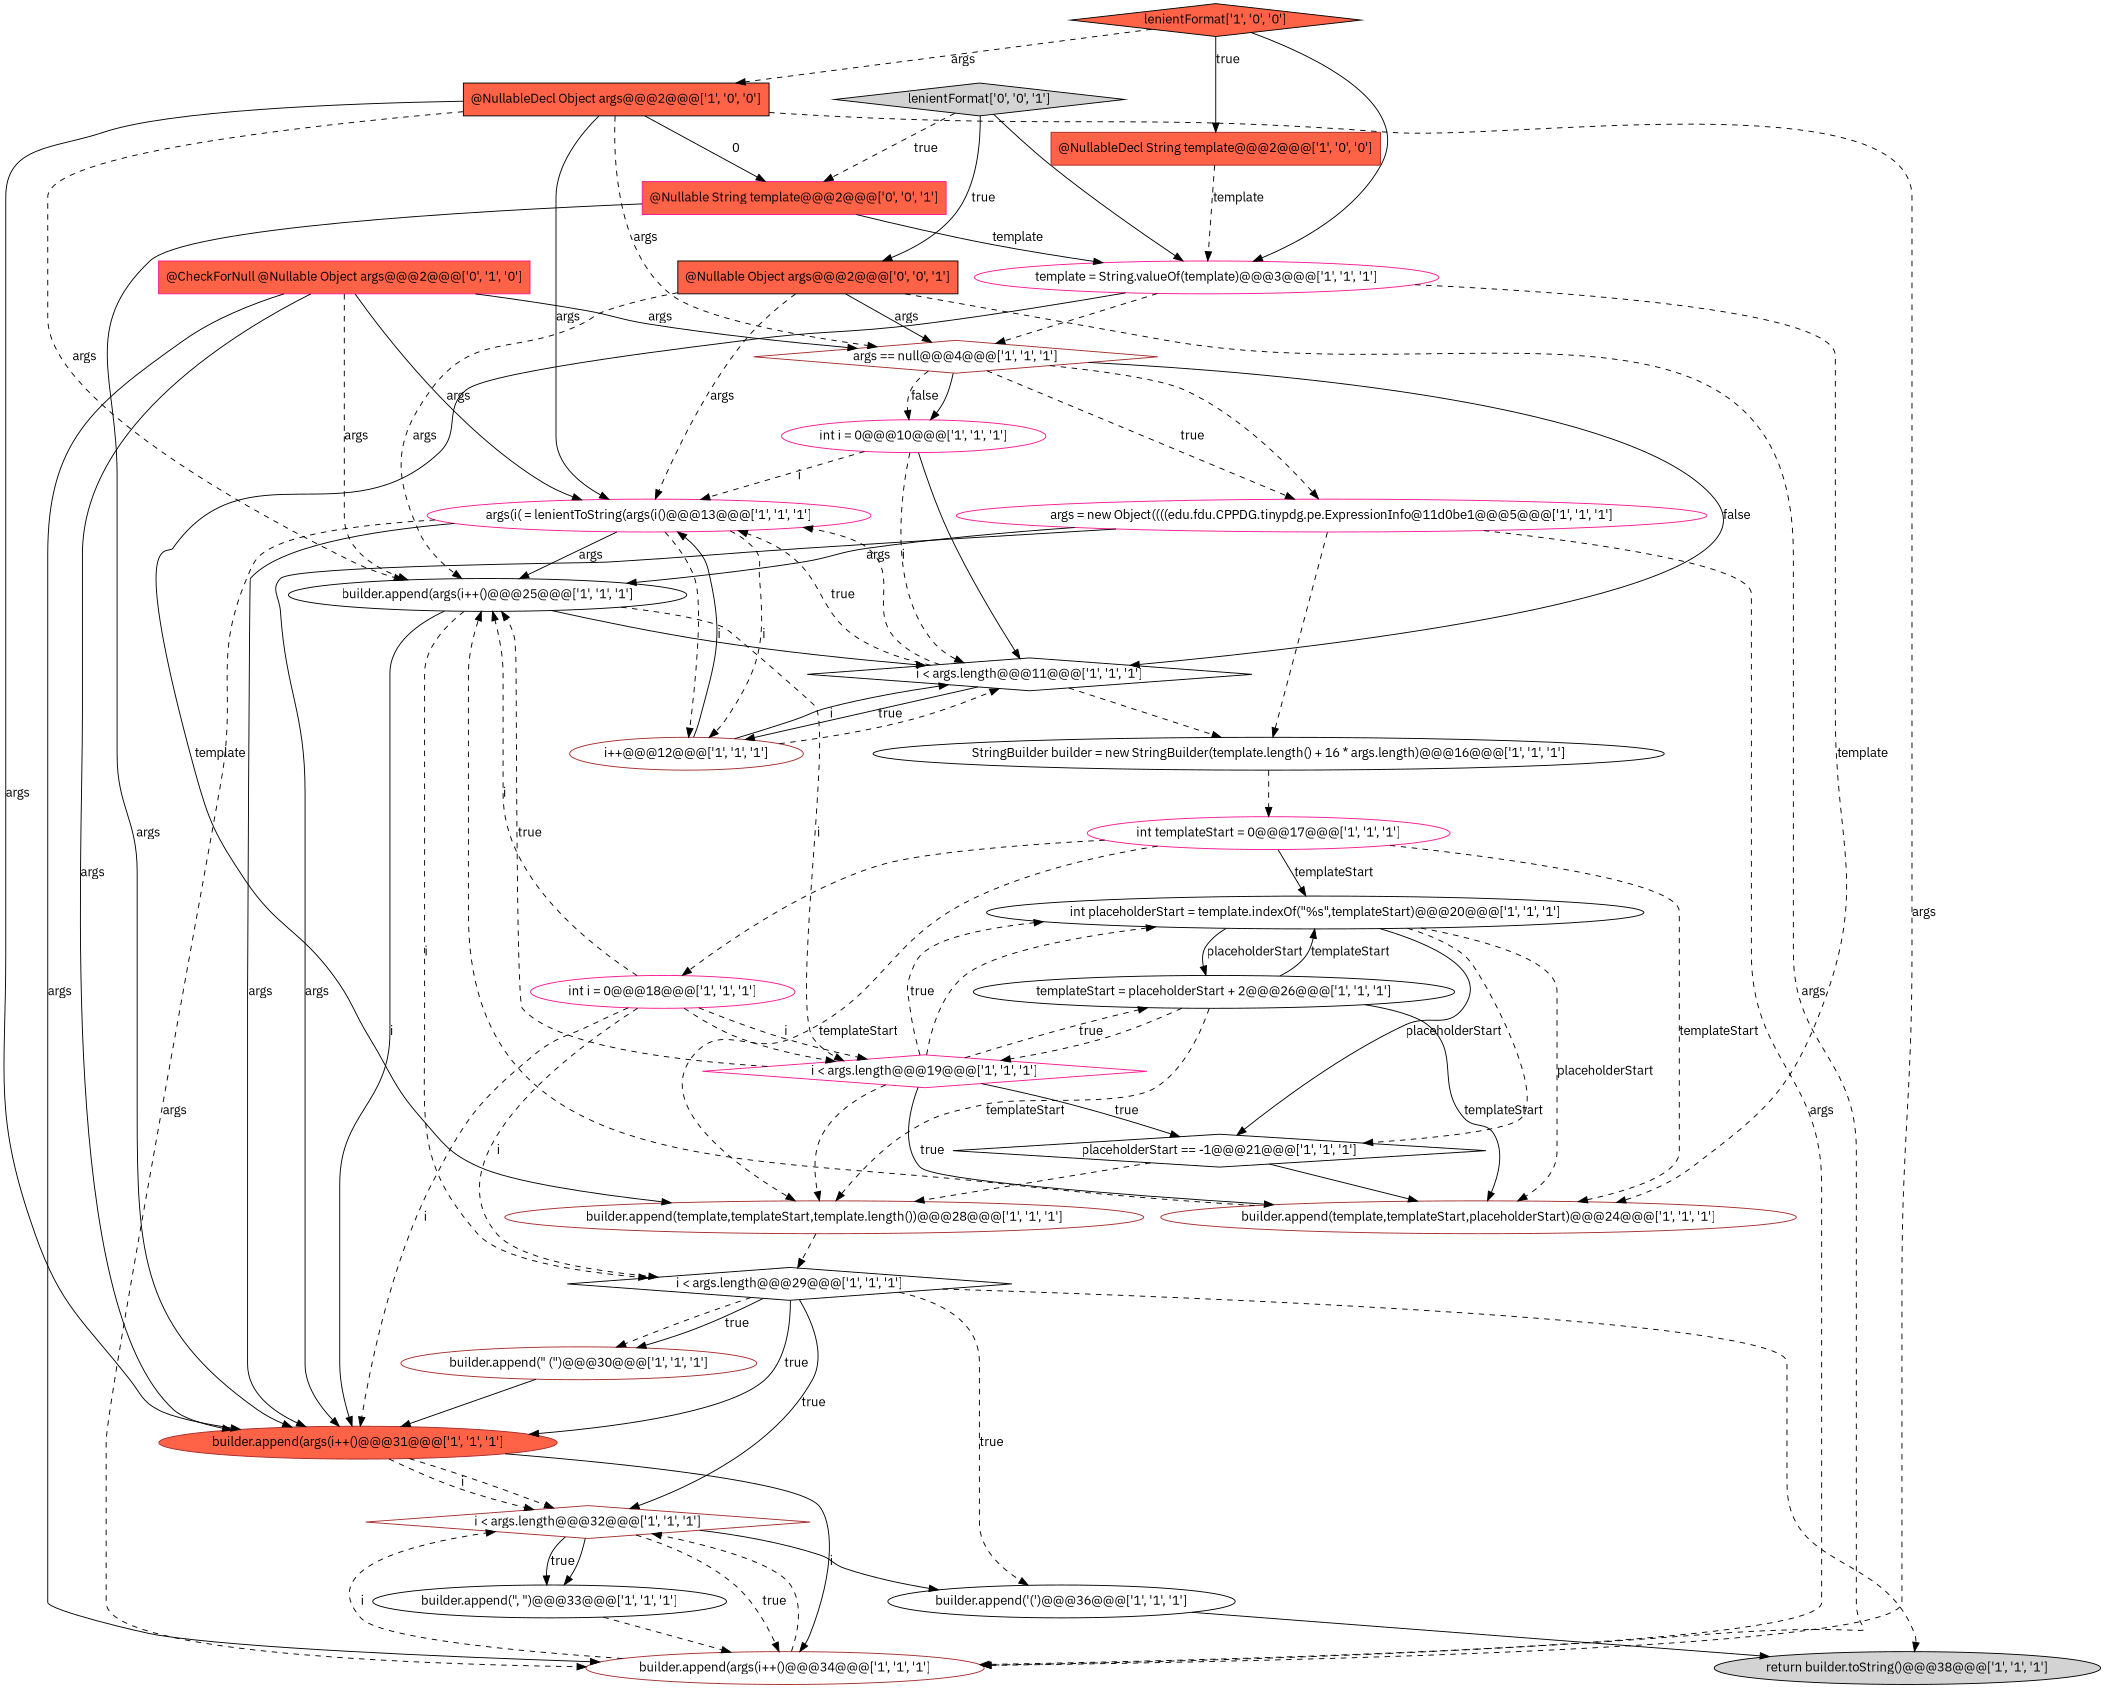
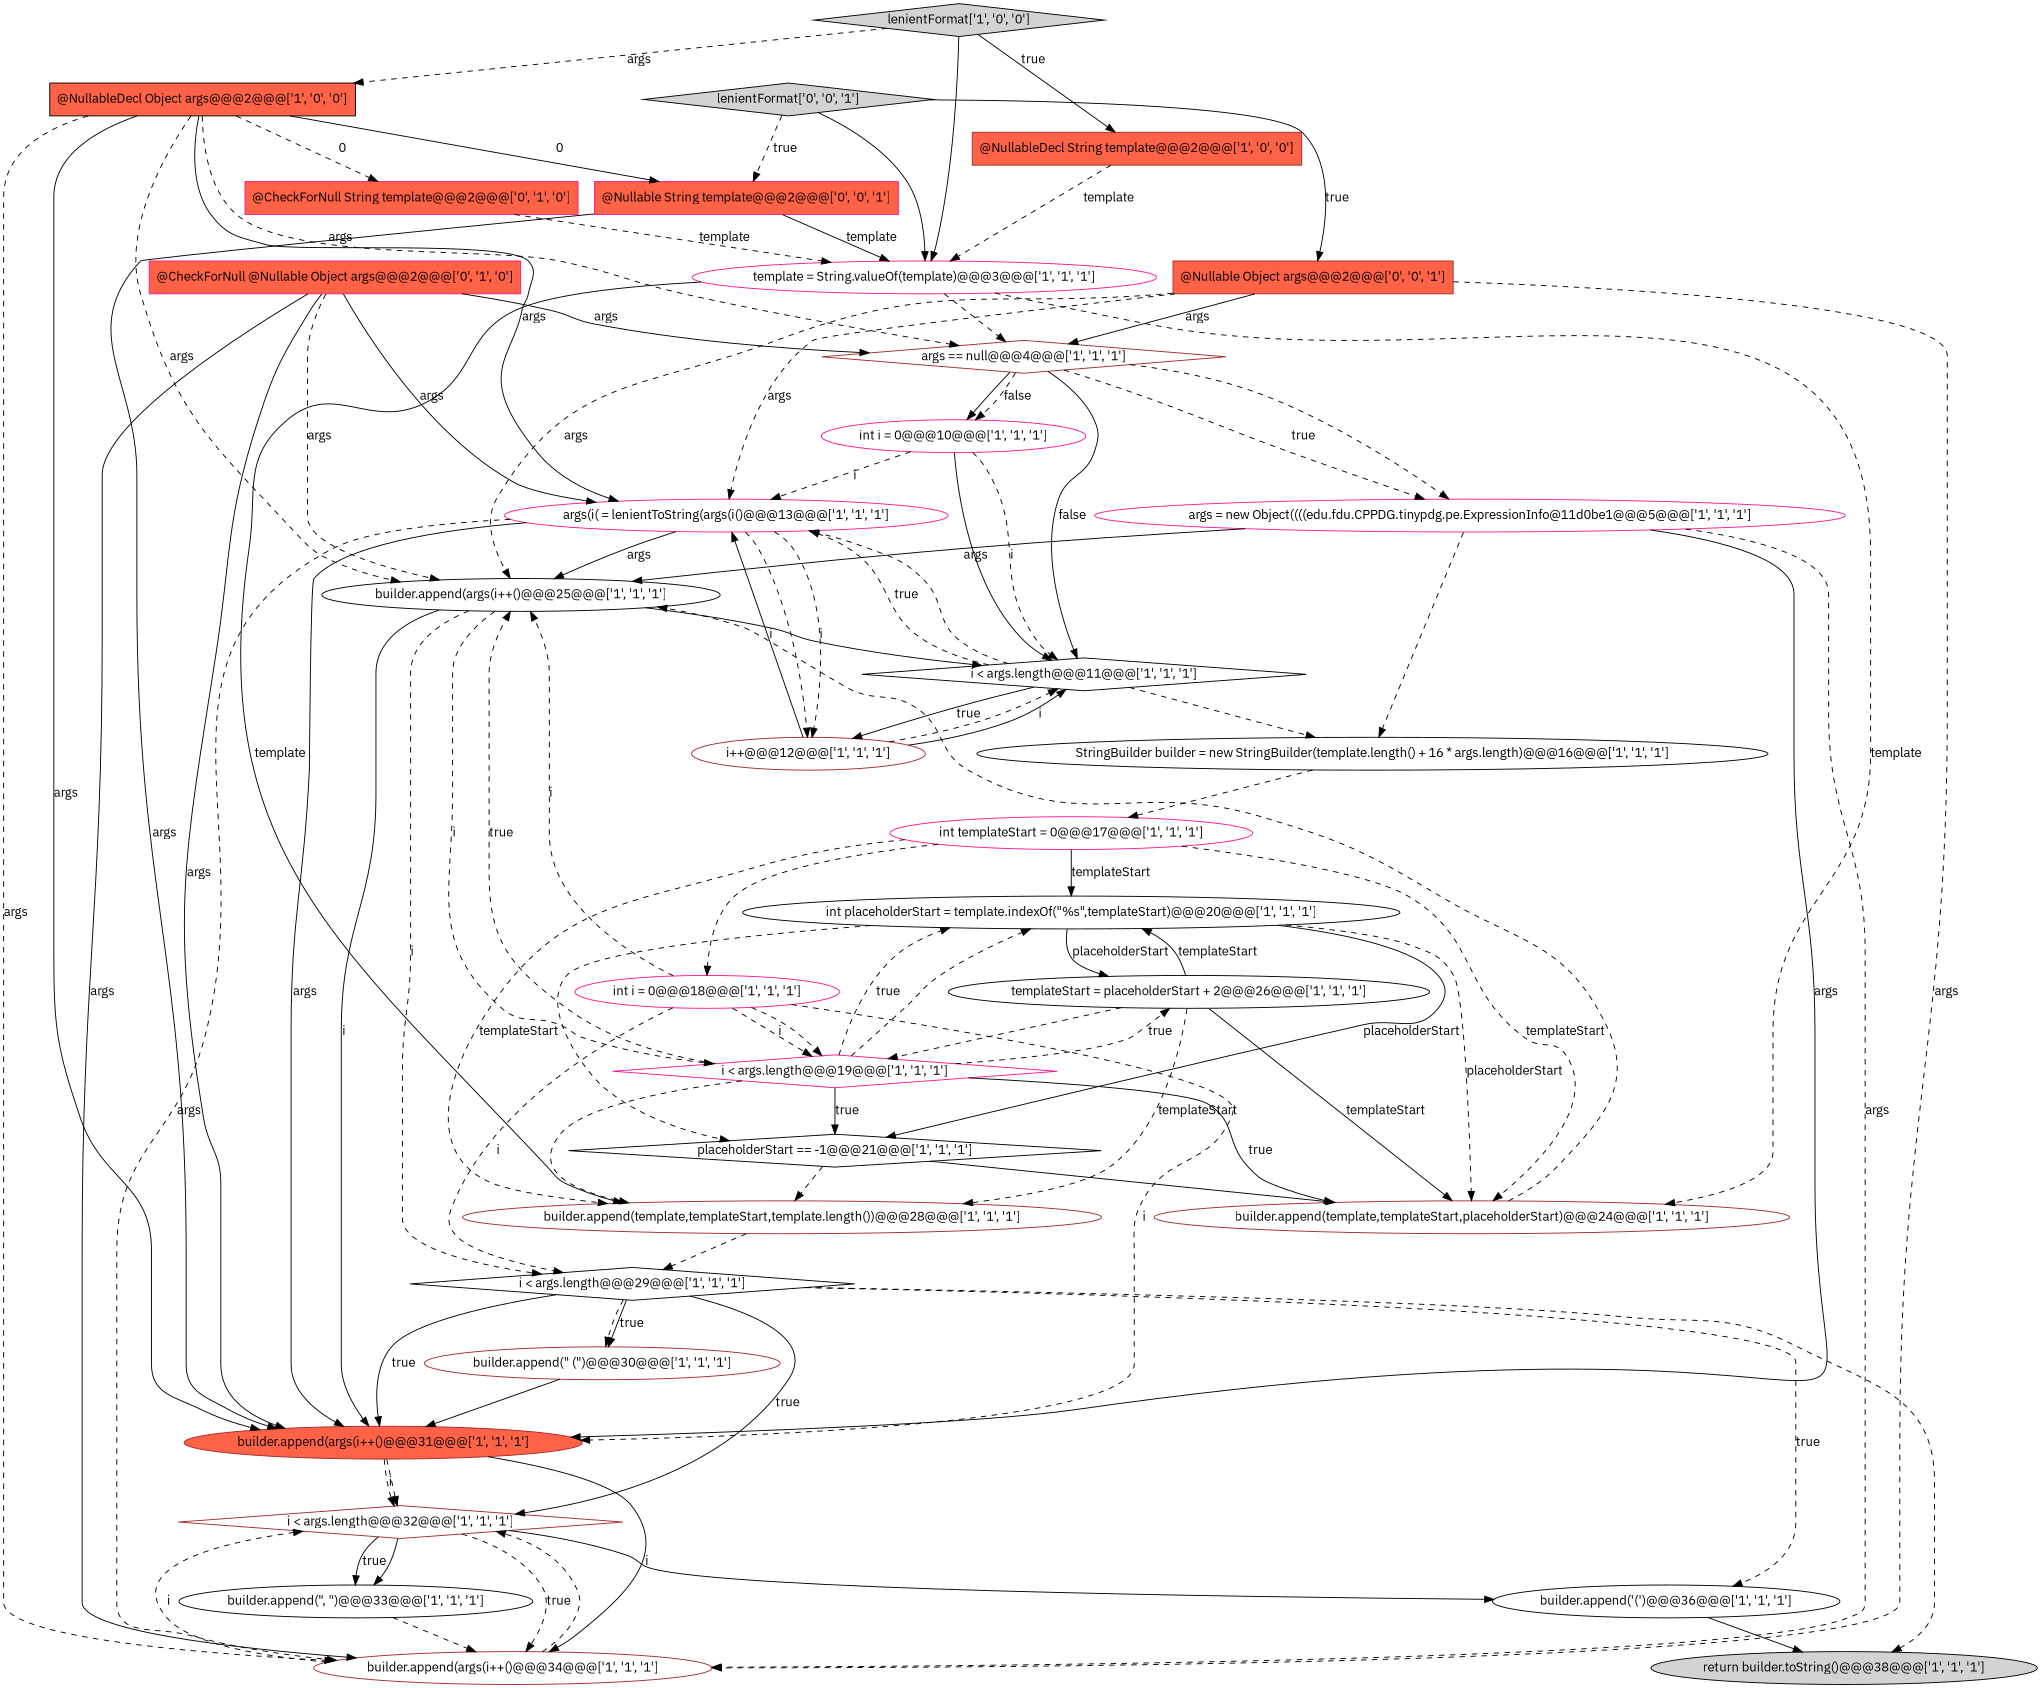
  digraph {
    fontname="IBM Plex Sans"
    node [color=black fillcolor=white fontname="IBM Plex Sans" shape=ellipse style=filled]
    edge [fontname="IBM Plex Sans" style=dashed]
    n1 [color=brown fillcolor=tomato label="builder.append(args(i++()@@@31@@@['1', '1', '1']"]
    n2 [color=brown label="i < args.length@@@32@@@['1', '1', '1']" shape=diamond]
    n3 [color=brown label="builder.append(args(i++()@@@34@@@['1', '1', '1']"]
    n4 [label="builder.append('(')@@@36@@@['1', '1', '1']"]
    n5 [label="builder.append(\", \")@@@33@@@['1', '1', '1']"]
    n6 [color=deeppink label="int i = 0@@@10@@@['1', '1', '1']"]
    n7 [color=deeppink label="args(i( = lenientToString(args(i()@@@13@@@['1', '1', '1']"]
    n8 [label="i < args.length@@@11@@@['1', '1', '1']" shape=diamond]
    n9 [label="builder.append(args(i++()@@@25@@@['1', '1', '1']"]
    n10 [color=brown label="i++@@@12@@@['1', '1', '1']"]
    n11 [label="StringBuilder builder = new StringBuilder(template.length() + 16 * args.length)@@@16@@@['1', '1', '1']"]
+   n12 [color=deeppink fillcolor=tomato label="@CheckForNull String template@@@2@@@['0', '1', '0']" shape=box]
    n13 [color=deeppink label="template = String.valueOf(template)@@@3@@@['1', '1', '1']"]
    n14 [color=brown label="builder.append(template,templateStart,placeholderStart)@@@24@@@['1', '1', '1']"]
    n15 [color=brown label="args == null@@@4@@@['1', '1', '1']" shape=diamond]
    n16 [color=brown label="builder.append(template,templateStart,template.length())@@@28@@@['1', '1', '1']"]
    n17 [color=deeppink label="args = new Object((((edu.fdu.CPPDG.tinypdg.pe.ExpressionInfo@11d0be1@@@5@@@['1', '1', '1']"]
    n18 [color=deeppink label="i < args.length@@@19@@@['1', '1', '1']" shape=diamond]
    n19 [label="i < args.length@@@29@@@['1', '1', '1']" shape=diamond]
    n20 [color=deeppink label="int templateStart = 0@@@17@@@['1', '1', '1']"]
    n21 [color=deeppink fillcolor=tomato label="@CheckForNull @Nullable Object args@@@2@@@['0', '1', '0']" shape=box]
    n22 [fillcolor=lightgray label="return builder.toString()@@@38@@@['1', '1', '1']"]
    n23 [fillcolor=tomato label="@NullableDecl Object args@@@2@@@['1', '0', '0']" shape=box]
    n24 [color=deeppink fillcolor=tomato label="@Nullable String template@@@2@@@['0', '0', '1']" shape=box]
    n25 [label="int placeholderStart = template.indexOf(\"%s\",templateStart)@@@20@@@['1', '1', '1']"]
    n26 [color=deeppink label="int i = 0@@@18@@@['1', '1', '1']"]
    n27 [label="templateStart = placeholderStart + 2@@@26@@@['1', '1', '1']"]
    n28 [label="placeholderStart == -1@@@21@@@['1', '1', '1']" shape=diamond]
    n29 [fillcolor=lightgray label="lenientFormat['0', '0', '1']" shape=diamond]
-   n30 [fillcolor=tomato label="@Nullable Object args@@@2@@@['0', '0', '1']" shape=box]
-   n31 [fillcolor=tomato label="lenientFormat['1', '0', '0']" shape=diamond]
+   n30 [color=brown fillcolor=tomato label="@Nullable Object args@@@2@@@['0', '0', '1']" shape=box]
+   n31 [fillcolor=lightgray label="lenientFormat['1', '0', '0']" shape=diamond]
    n32 [color=brown fillcolor=tomato label="@NullableDecl String template@@@2@@@['1', '0', '0']" shape=box]
    n33 [color=brown label="builder.append(\" (\")@@@30@@@['1', '1', '1']"]
    n1 -> n2
    n1 -> n2 [label=i]
    n1 -> n3 [label=i style=solid]
    n2 -> n3 [label=true]
    n2 -> n4 [style=solid]
    n2 -> n5 [label=true style=solid]
    n2 -> n5 [style=solid]
    n3 -> n2
    n3 -> n2 [label=i]
    n4 -> n22 [style=solid]
    n5 -> n3
    n6 -> n7 [label=i]
    n6 -> n8 [label=i]
    n6 -> n8 [style=solid]
    n7 -> n1 [label=args style=solid]
    n7 -> n3 [label=args]
    n7 -> n9 [label=args style=solid]
    n7 -> n10 [label=i]
    n7 -> n10
    n8 -> n7 [label=true]
    n8 -> n7
    n8 -> n10 [label=true style=solid]
    n8 -> n11
    n9 -> n1 [label=i style=solid]
    n9 -> n8 [style=solid]
    n9 -> n18 [label=i]
    n9 -> n19 [label=i]
    n10 -> n7 [label=i style=solid]
    n10 -> n8
    n10 -> n8 [label=i style=solid]
    n11 -> n20
+   n12 -> n13 [label=template]
    n13 -> n14 [label=template]
    n13 -> n15
    n13 -> n16 [label=template style=solid]
    n14 -> n9
    n15 -> n6 [style=solid]
    n15 -> n6 [label=false]
    n15 -> n8 [label=false style=solid]
    n15 -> n17
    n15 -> n17 [label=true]
    n16 -> n19
    n17 -> n1 [label=args style=solid]
    n17 -> n3 [label=args]
    n17 -> n9 [label=args style=solid]
    n17 -> n11
    n18 -> n9 [label=true]
    n18 -> n14 [label=true style=solid]
    n18 -> n16
    n18 -> n25 [label=true]
    n18 -> n25
    n18 -> n27 [label=true]
    n18 -> n28 [label=true style=solid]
    n19 -> n1 [label=true style=solid]
    n19 -> n2 [label=true style=solid]
    n19 -> n4 [label=true]
    n19 -> n22
    n19 -> n33
    n19 -> n33 [label=true style=solid]
    n20 -> n14 [label=templateStart]
    n20 -> n16 [label=templateStart]
    n20 -> n25 [label=templateStart style=solid]
    n20 -> n26
    n21 -> n1 [label=args style=solid]
    n21 -> n3 [label=args style=solid]
    n21 -> n7 [label=args style=solid]
    n21 -> n9 [label=args]
    n21 -> n15 [label=args style=solid]
    n23 -> n1 [label=args style=solid]
    n23 -> n3 [label=args]
    n23 -> n7 [label=args style=solid]
    n23 -> n9 [label=args]
+   n23 -> n12 [label=0]
    n23 -> n15 [label=args]
    n23 -> n24 [label=0 style=solid]
    n24 -> n1 [label=args style=solid]
    n24 -> n13 [label=template style=solid]
    n25 -> n14 [label=placeholderStart]
    n25 -> n27 [label=placeholderStart style=solid]
    n25 -> n28 [label=placeholderStart style=solid]
    n25 -> n28
    n26 -> n1 [label=i]
    n26 -> n9 [label=i]
    n26 -> n18 [label=i]
    n26 -> n18
    n26 -> n19 [label=i]
    n27 -> n14 [label=templateStart style=solid]
    n27 -> n16 [label=templateStart]
    n27 -> n18
    n27 -> n25 [label=templateStart style=solid]
    n28 -> n14 [style=solid]
    n28 -> n16
    n29 -> n13 [style=solid]
    n29 -> n24 [label=true]
    n29 -> n30 [label=true style=solid]
    n30 -> n3 [label=args]
    n30 -> n7 [label=args]
    n30 -> n9 [label=args]
    n30 -> n15 [label=args style=solid]
    n31 -> n13 [style=solid]
    n31 -> n23 [label=args]
    n31 -> n32 [label=true style=solid]
    n32 -> n13 [label=template]
    n33 -> n1 [style=solid]
  }
